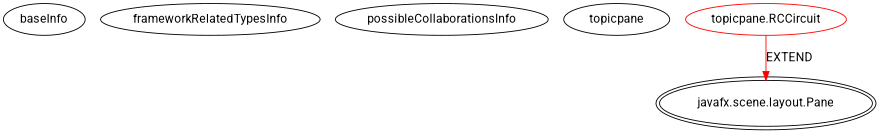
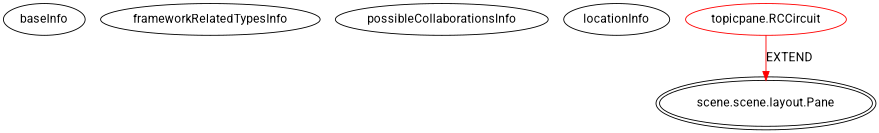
  digraph {
    fontname=Roboto
    node [fontname=Roboto]
    baseInfo [category=extension_graph graphId=2297 isAnonymous=false possibleRelation=false]
    frameworkRelatedTypesInfo [0="javafx.scene.layout.Pane"]
    possibleCollaborationsInfo
-   locationInfo [contextSignature=RCCircuit filePath="/cmd802-projectmain/projectmain-master/GroupProject/src/topicpane/RCCircuit.java" graphId=2297 projectName="cmd802-projectmain" label=topicpane]
+   locationInfo [contextSignature=RCCircuit filePath="/cmd802-projectmain/projectmain-master/GroupProject/src/topicpane/RCCircuit.java" graphId=2297 projectName="cmd802-projectmain"]
    n5 [color=red isFrameworkType=false label="topicpane.RCCircuit" vertexType=ROOT_CLIENT_CLASS_DECLARATION]
-   n6 [isFrameworkType=true label="javafx.scene.layout.Pane" peripheries=2 vertexType=FRAMEWORK_CLASS_TYPE]
+   n6 [isFrameworkType=true label="scene.scene.layout.Pane" peripheries=2 vertexType=FRAMEWORK_CLASS_TYPE]
    n5 -> n6 [color=red label=EXTEND fontname=Roboto]
  }
